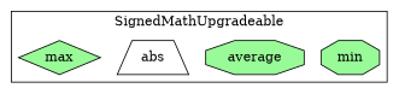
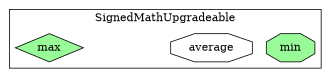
  strict digraph {
    node [style=filled fillcolor=palegreen shape=octagon]
    n1 [label=min]
-   n2 [label=average]
-   n3 [label=abs fillcolor=white shape=trapezium]
+   n2 [label=average fillcolor=white]
    n4 [label=max shape=diamond]
    subgraph cluster_1 {
      label=SignedMathUpgradeable
      n1
      n2
-     n3
      n4
    }
    subgraph cluster_2 {
      label="[Solidity]"
    }
  }
